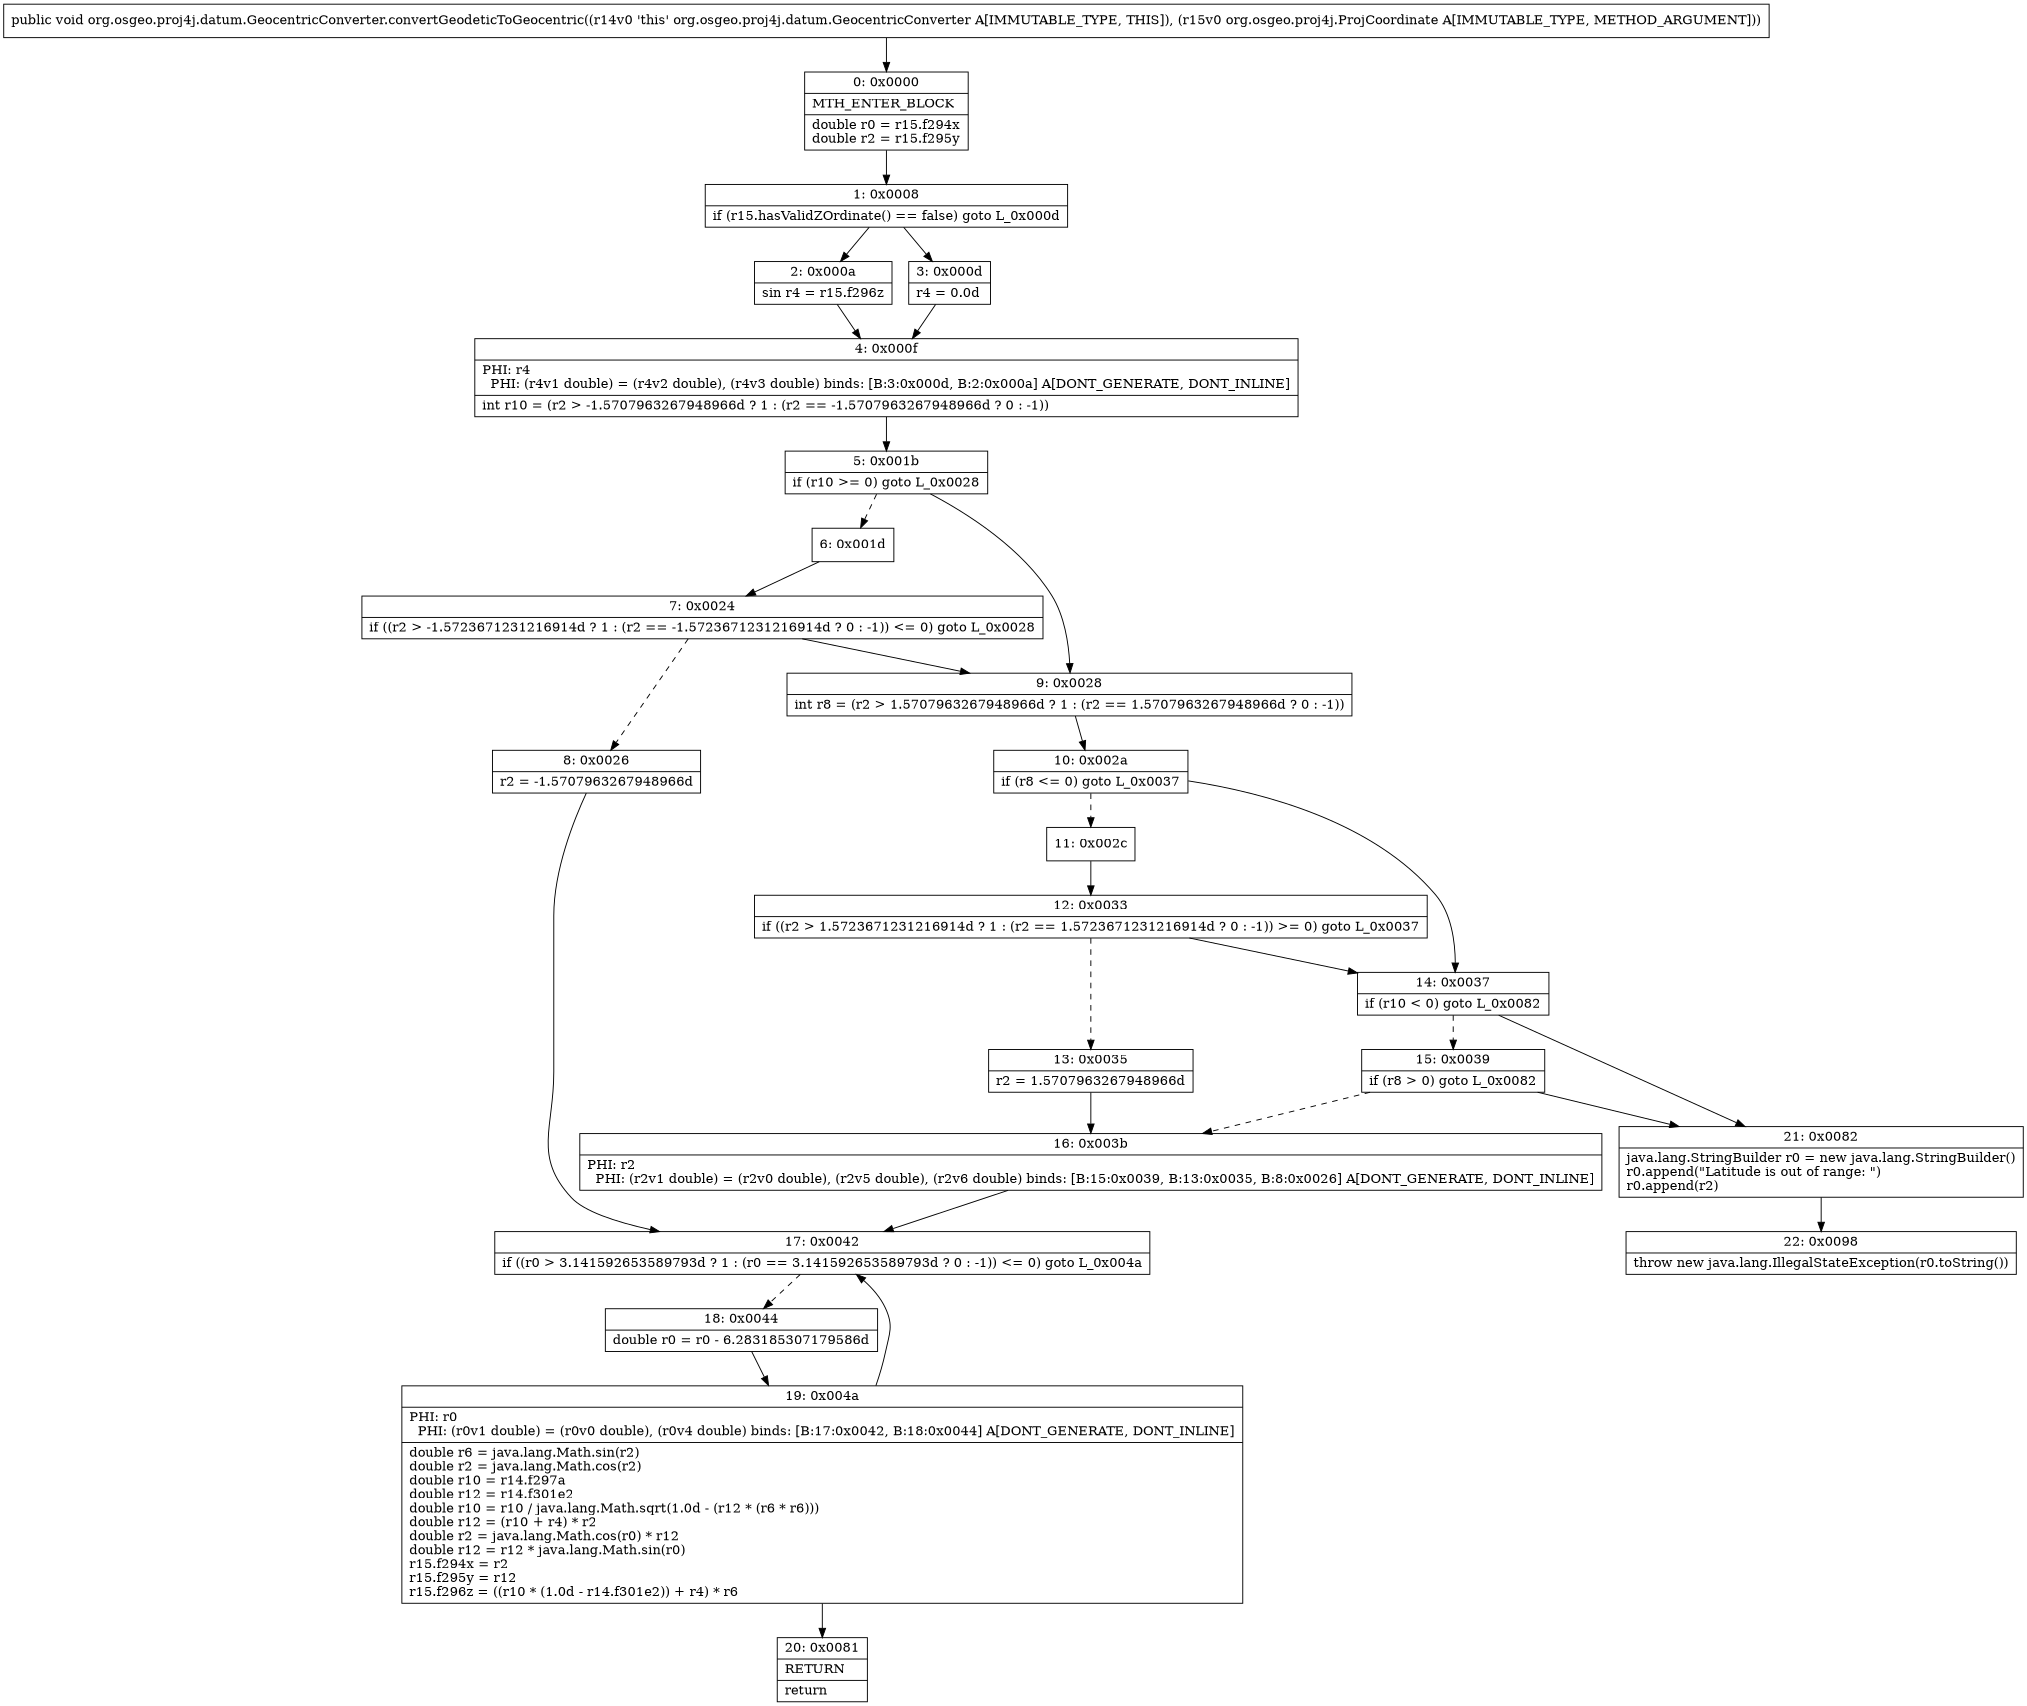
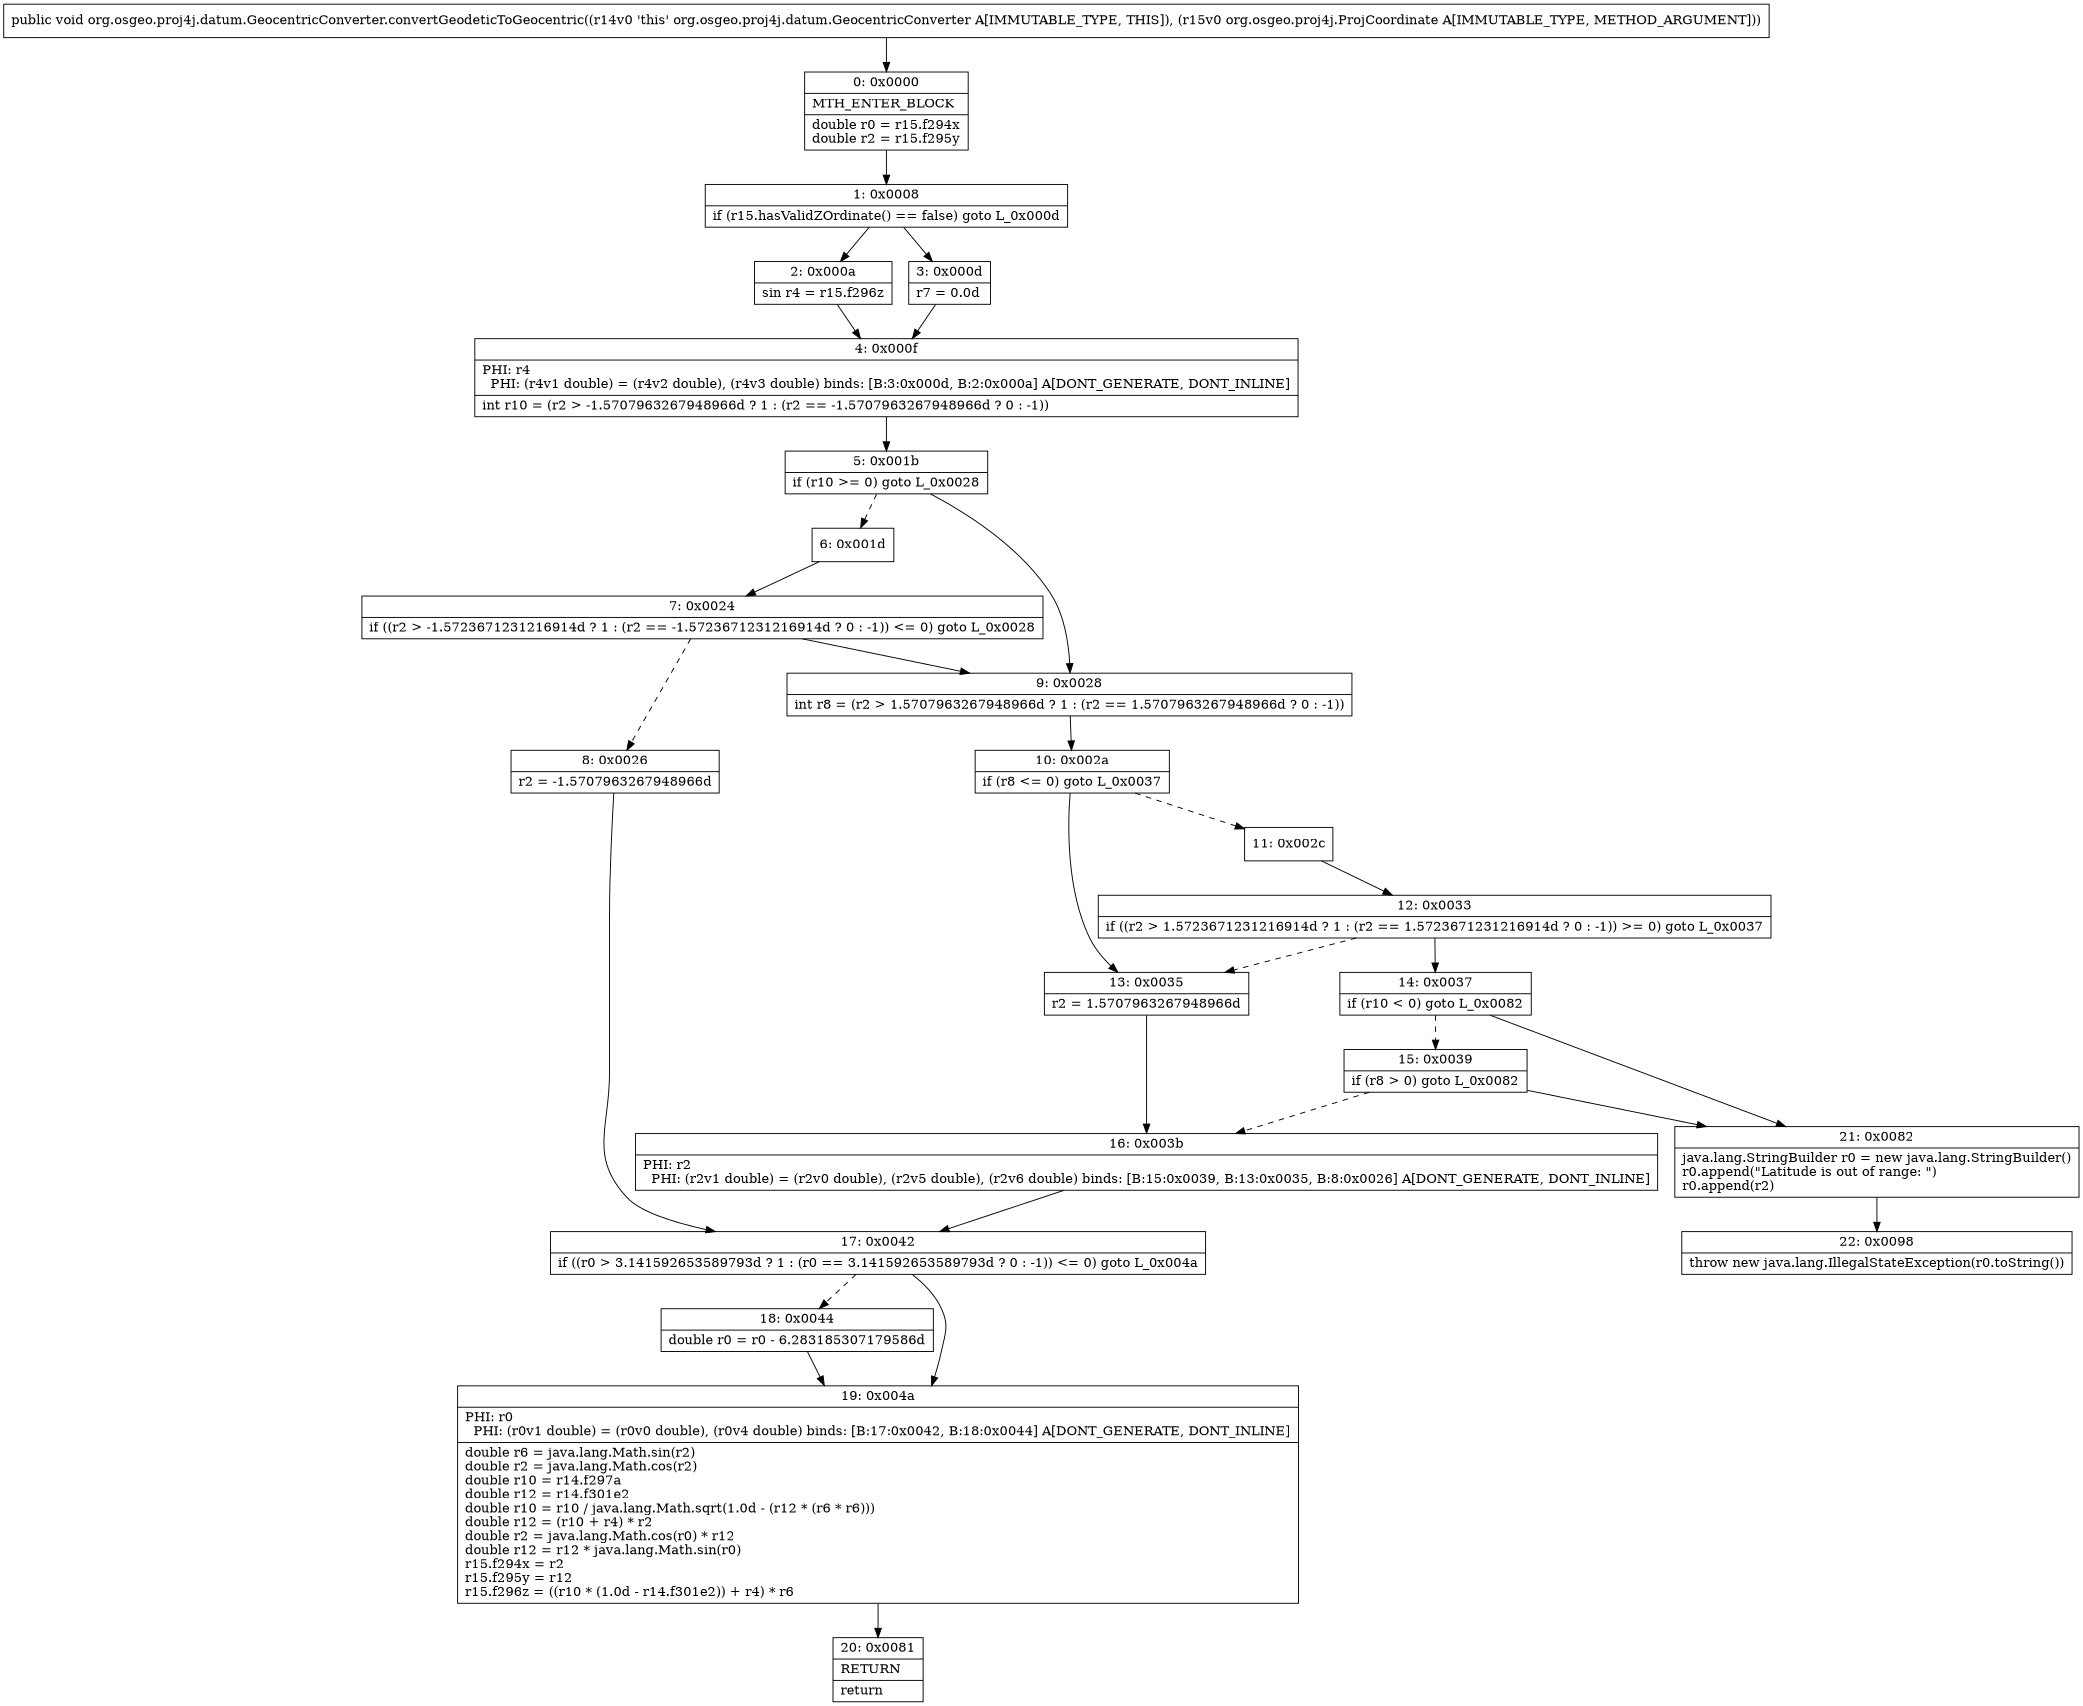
  digraph {
    node [shape=record]
    n1 [label="{0\:\ 0x0000|MTH_ENTER_BLOCK\l|double r0 = r15.f294x\ldouble r2 = r15.f295y\l}"]
    n2 [label="{1\:\ 0x0008|if (r15.hasValidZOrdinate() == false) goto L_0x000d\l}"]
    n3 [label="{2\:\ 0x000a|sin r4 = r15.f296z\l}"]
-   n4 [label="{3\:\ 0x000d|r4 = 0.0d\l}"]
+   n4 [label="{3\:\ 0x000d|r7 = 0.0d\l}"]
    n5 [label="{4\:\ 0x000f|PHI: r4 \l  PHI: (r4v1 double) = (r4v2 double), (r4v3 double) binds: [B:3:0x000d, B:2:0x000a] A[DONT_GENERATE, DONT_INLINE]\l|int r10 = (r2 \> \-1.5707963267948966d ? 1 : (r2 == \-1.5707963267948966d ? 0 : \-1))\l}"]
    n6 [label="{5\:\ 0x001b|if (r10 \>= 0) goto L_0x0028\l}"]
    n7 [label="{6\:\ 0x001d}"]
    n8 [label="{9\:\ 0x0028|int r8 = (r2 \> 1.5707963267948966d ? 1 : (r2 == 1.5707963267948966d ? 0 : \-1))\l}"]
    n9 [label="{7\:\ 0x0024|if ((r2 \> \-1.5723671231216914d ? 1 : (r2 == \-1.5723671231216914d ? 0 : \-1)) \<= 0) goto L_0x0028\l}"]
    n10 [label="{10\:\ 0x002a|if (r8 \<= 0) goto L_0x0037\l}"]
    n11 [label="{8\:\ 0x0026|r2 = \-1.5707963267948966d\l}"]
    n12 [label="{17\:\ 0x0042|if ((r0 \> 3.141592653589793d ? 1 : (r0 == 3.141592653589793d ? 0 : \-1)) \<= 0) goto L_0x004a\l}"]
    n13 [label="{16\:\ 0x003b|PHI: r2 \l  PHI: (r2v1 double) = (r2v0 double), (r2v5 double), (r2v6 double) binds: [B:15:0x0039, B:13:0x0035, B:8:0x0026] A[DONT_GENERATE, DONT_INLINE]\l}"]
    n14 [label="{11\:\ 0x002c}"]
    n15 [label="{14\:\ 0x0037|if (r10 \< 0) goto L_0x0082\l}"]
    n16 [label="{12\:\ 0x0033|if ((r2 \> 1.5723671231216914d ? 1 : (r2 == 1.5723671231216914d ? 0 : \-1)) \>= 0) goto L_0x0037\l}"]
    n17 [label="{15\:\ 0x0039|if (r8 \> 0) goto L_0x0082\l}"]
    n18 [label="{21\:\ 0x0082|java.lang.StringBuilder r0 = new java.lang.StringBuilder()\lr0.append(\"Latitude is out of range: \")\lr0.append(r2)\l}"]
    n19 [label="{13\:\ 0x0035|r2 = 1.5707963267948966d\l}"]
    n20 [label="{22\:\ 0x0098|throw new java.lang.IllegalStateException(r0.toString())\l}"]
    n21 [label="{18\:\ 0x0044|double r0 = r0 \- 6.283185307179586d\l}"]
    n22 [label="{19\:\ 0x004a|PHI: r0 \l  PHI: (r0v1 double) = (r0v0 double), (r0v4 double) binds: [B:17:0x0042, B:18:0x0044] A[DONT_GENERATE, DONT_INLINE]\l|double r6 = java.lang.Math.sin(r2)\ldouble r2 = java.lang.Math.cos(r2)\ldouble r10 = r14.f297a\ldouble r12 = r14.f301e2\ldouble r10 = r10 \/ java.lang.Math.sqrt(1.0d \- (r12 * (r6 * r6)))\ldouble r12 = (r10 + r4) * r2\ldouble r2 = java.lang.Math.cos(r0) * r12\ldouble r12 = r12 * java.lang.Math.sin(r0)\lr15.f294x = r2\lr15.f295y = r12\lr15.f296z = ((r10 * (1.0d \- r14.f301e2)) + r4) * r6\l}"]
    n23 [label="{20\:\ 0x0081|RETURN\l|return\l}"]
    n24 [label="{public void org.osgeo.proj4j.datum.GeocentricConverter.convertGeodeticToGeocentric((r14v0 'this' org.osgeo.proj4j.datum.GeocentricConverter A[IMMUTABLE_TYPE, THIS]), (r15v0 org.osgeo.proj4j.ProjCoordinate A[IMMUTABLE_TYPE, METHOD_ARGUMENT])) }"]
    n1 -> n2
    n2 -> n3 [style=solid]
    n2 -> n4
    n3 -> n5
    n4 -> n5
    n5 -> n6
    n6 -> n7 [style=dashed]
    n6 -> n8
    n7 -> n9
    n8 -> n10
    n9 -> n8
    n9 -> n11 [style=dashed]
    n10 -> n14 [style=dashed]
-   n10 -> n15
+   n10 -> n19
    n11 -> n12
    n12 -> n21 [style=dashed]
-   n22 -> n12
+   n12 -> n22
    n13 -> n12
    n14 -> n16
    n15 -> n17 [style=dashed]
    n15 -> n18
    n16 -> n15
    n16 -> n19 [style=dashed]
    n17 -> n13 [style=dashed]
    n17 -> n18
    n18 -> n20
    n19 -> n13
    n21 -> n22
    n22 -> n23
    n24 -> n1
  }
